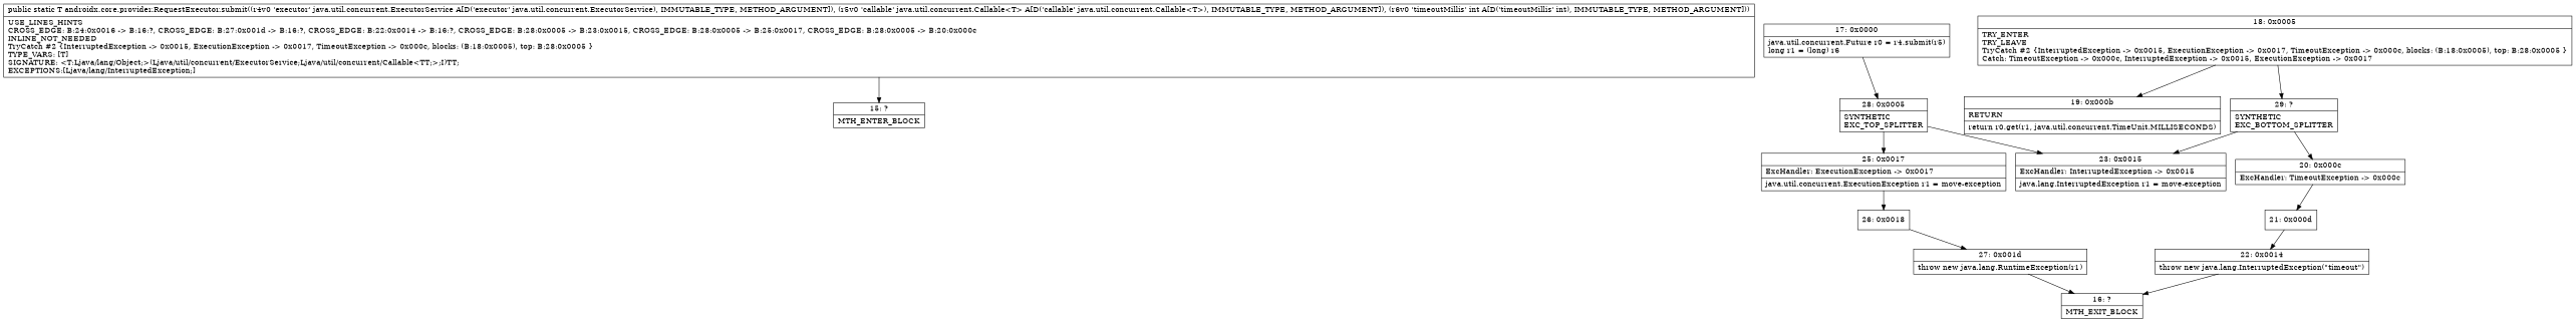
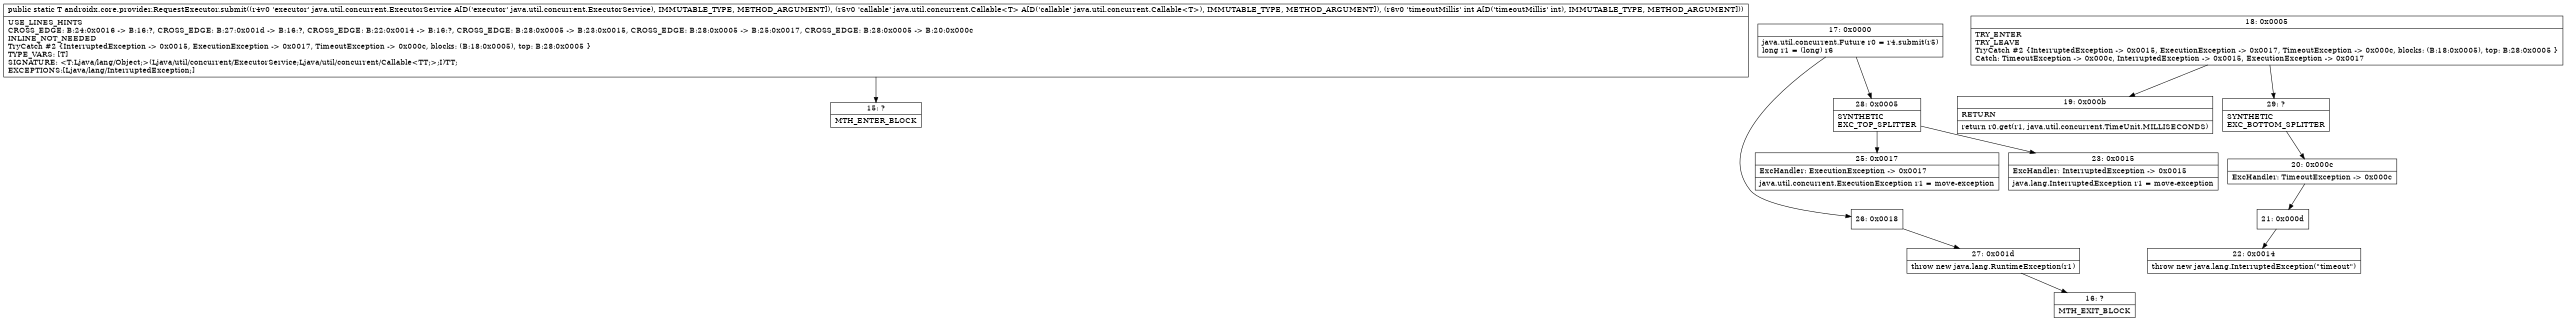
  digraph {
    node [shape=record]
    n1 [label="{15\:\ ?|MTH_ENTER_BLOCK\l}"]
    n2 [label="{17\:\ 0x0000|java.util.concurrent.Future r0 = r4.submit(r5)\llong r1 = (long) r6\l}"]
    n3 [label="{28\:\ 0x0005|SYNTHETIC\lEXC_TOP_SPLITTER\l}"]
    n4 [label="{23\:\ 0x0015|ExcHandler: InterruptedException \-\> 0x0015\l|java.lang.InterruptedException r1 = move\-exception\l}"]
    n5 [label="{25\:\ 0x0017|ExcHandler: ExecutionException \-\> 0x0017\l|java.util.concurrent.ExecutionException r1 = move\-exception\l}"]
    n6 [label="{18\:\ 0x0005|TRY_ENTER\lTRY_LEAVE\lTryCatch #2 \{InterruptedException \-\> 0x0015, ExecutionException \-\> 0x0017, TimeoutException \-\> 0x000c, blocks: (B:18:0x0005), top: B:28:0x0005 \}\lCatch: TimeoutException \-\> 0x000c, InterruptedException \-\> 0x0015, ExecutionException \-\> 0x0017\l}"]
    n7 [label="{19\:\ 0x000b|RETURN\l|return r0.get(r1, java.util.concurrent.TimeUnit.MILLISECONDS)\l}"]
    n8 [label="{29\:\ ?|SYNTHETIC\lEXC_BOTTOM_SPLITTER\l}"]
    n9 [label="{26\:\ 0x0018}"]
    n10 [label="{20\:\ 0x000c|ExcHandler: TimeoutException \-\> 0x000c\l}"]
    n11 [label="{21\:\ 0x000d}"]
    n12 [label="{16\:\ ?|MTH_EXIT_BLOCK\l}"]
    n13 [label="{27\:\ 0x001d|throw new java.lang.RuntimeException(r1)\l}"]
    n14 [label="{22\:\ 0x0014|throw new java.lang.InterruptedException(\"timeout\")\l}"]
    n15 [label="{public static T androidx.core.provider.RequestExecutor.submit((r4v0 'executor' java.util.concurrent.ExecutorService A[D('executor' java.util.concurrent.ExecutorService), IMMUTABLE_TYPE, METHOD_ARGUMENT]), (r5v0 'callable' java.util.concurrent.Callable\<T\> A[D('callable' java.util.concurrent.Callable\<T\>), IMMUTABLE_TYPE, METHOD_ARGUMENT]), (r6v0 'timeoutMillis' int A[D('timeoutMillis' int), IMMUTABLE_TYPE, METHOD_ARGUMENT]))  | USE_LINES_HINTS\lCROSS_EDGE: B:24:0x0016 \-\> B:16:?, CROSS_EDGE: B:27:0x001d \-\> B:16:?, CROSS_EDGE: B:22:0x0014 \-\> B:16:?, CROSS_EDGE: B:28:0x0005 \-\> B:23:0x0015, CROSS_EDGE: B:28:0x0005 \-\> B:25:0x0017, CROSS_EDGE: B:28:0x0005 \-\> B:20:0x000c\lINLINE_NOT_NEEDED\lTryCatch #2 \{InterruptedException \-\> 0x0015, ExecutionException \-\> 0x0017, TimeoutException \-\> 0x000c, blocks: (B:18:0x0005), top: B:28:0x0005 \}\lTYPE_VARS: [T]\lSIGNATURE: \<T:Ljava\/lang\/Object;\>(Ljava\/util\/concurrent\/ExecutorService;Ljava\/util\/concurrent\/Callable\<TT;\>;I)TT;\lEXCEPTIONS:[Ljava\/lang\/InterruptedException;]\l}"]
    n2 -> n3
    n3 -> n4
    n3 -> n5
-   n5 -> n9
+   n2 -> n9
    n6 -> n7
    n6 -> n8
-   n8 -> n4
    n8 -> n10
    n9 -> n13
    n10 -> n11
    n11 -> n14
    n13 -> n12
-   n14 -> n12
    n15 -> n1
  }
